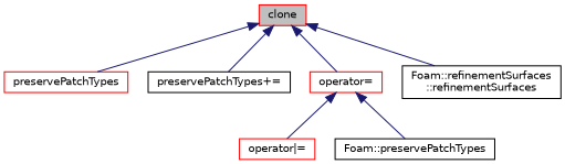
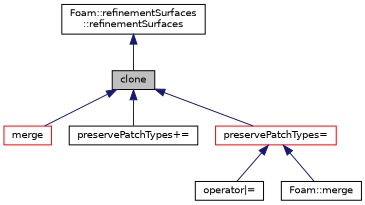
  digraph {
    rankdir=TB
    node [color=black fontname=Helvetica fontsize=10 shape=record]
    edge [color=midnightblue dir=back fontname=Helvetica fontsize=10 labelfontname=Helvetica labelfontsize=10 style=solid]
-   n1 [color=red fillcolor=grey75 fontcolor=black height=0.2 label=clone style=filled width=0.4]
-   n2 [color=red height=0.2 label=preservePatchTypes width=0.4]
+   n1 [fillcolor=grey75 fontcolor=black height=0.2 label=clone style=filled width=0.4]
+   n2 [color=red height=0.2 label=merge width=0.4]
    n3 [height=0.2 label="preservePatchTypes+=" width=0.4]
-   n4 [color=red height=0.2 label="operator=" width=0.4]
+   n4 [color=red height=0.2 label="preservePatchTypes=" width=0.4]
    n5 [height=0.2 label="Foam::refinementSurfaces\l::refinementSurfaces" width=0.4]
-   n6 [color=red height=0.2 label="operator\|=" width=0.4]
-   n7 [height=0.2 label="Foam::preservePatchTypes" width=0.4]
+   n6 [height=0.2 label="operator\|=" width=0.4]
+   n7 [height=0.2 label="Foam::merge" width=0.4]
    n1 -> n2
    n1 -> n3
    n1 -> n4
-   n1 -> n5
+   n5 -> n1
    n4 -> n6
    n4 -> n7
  }
